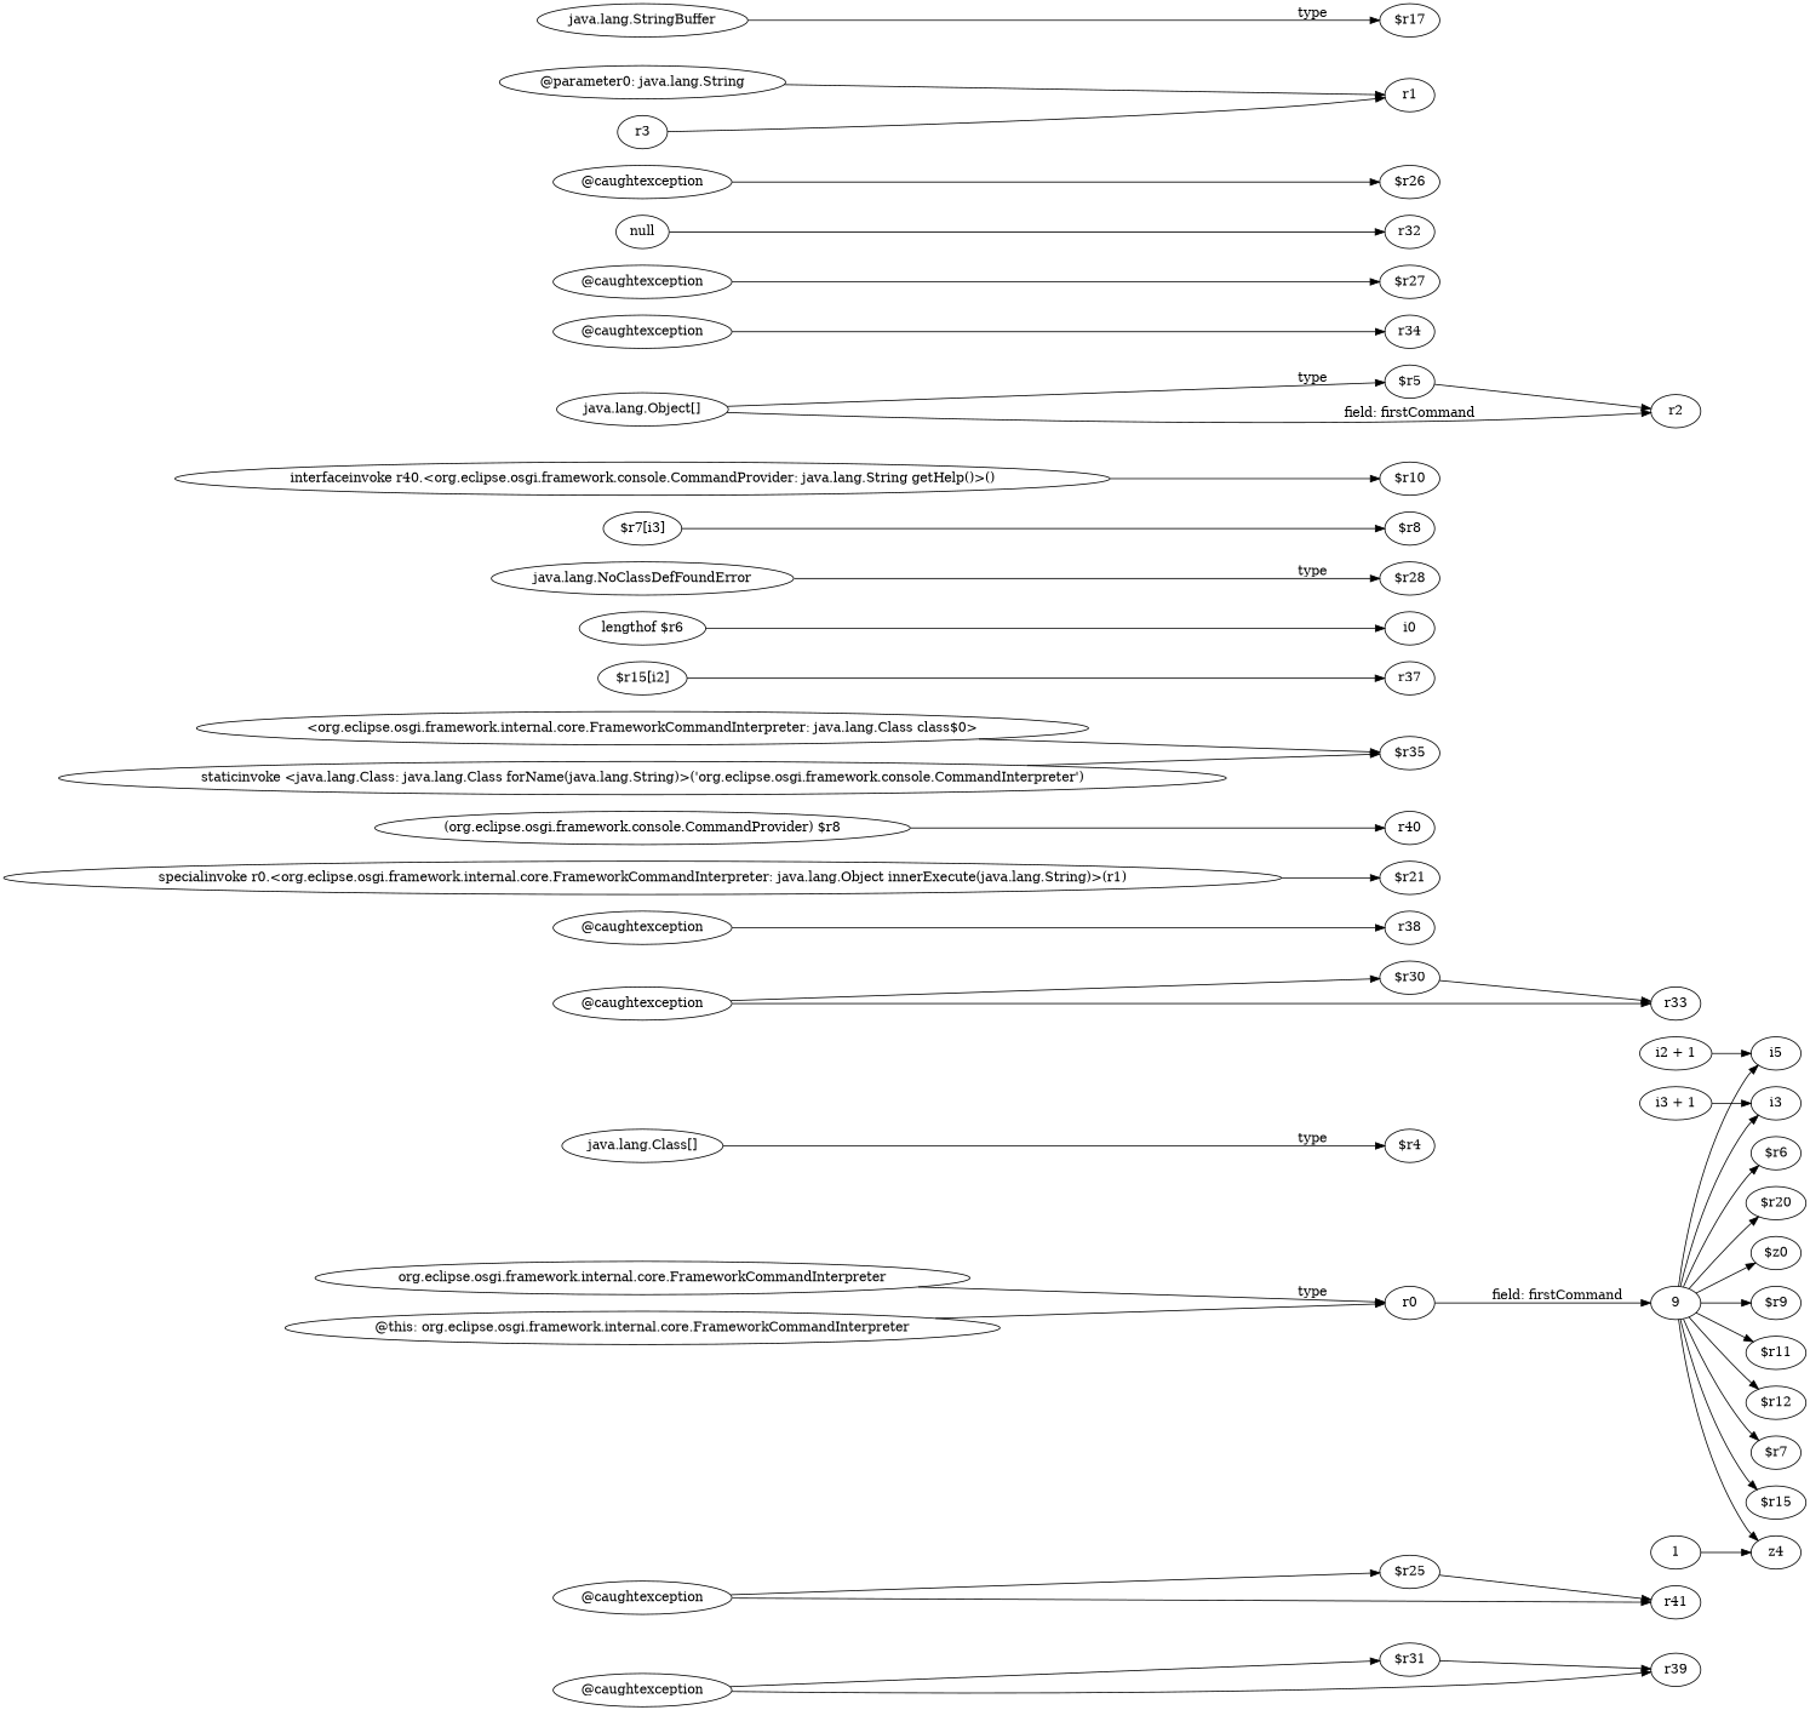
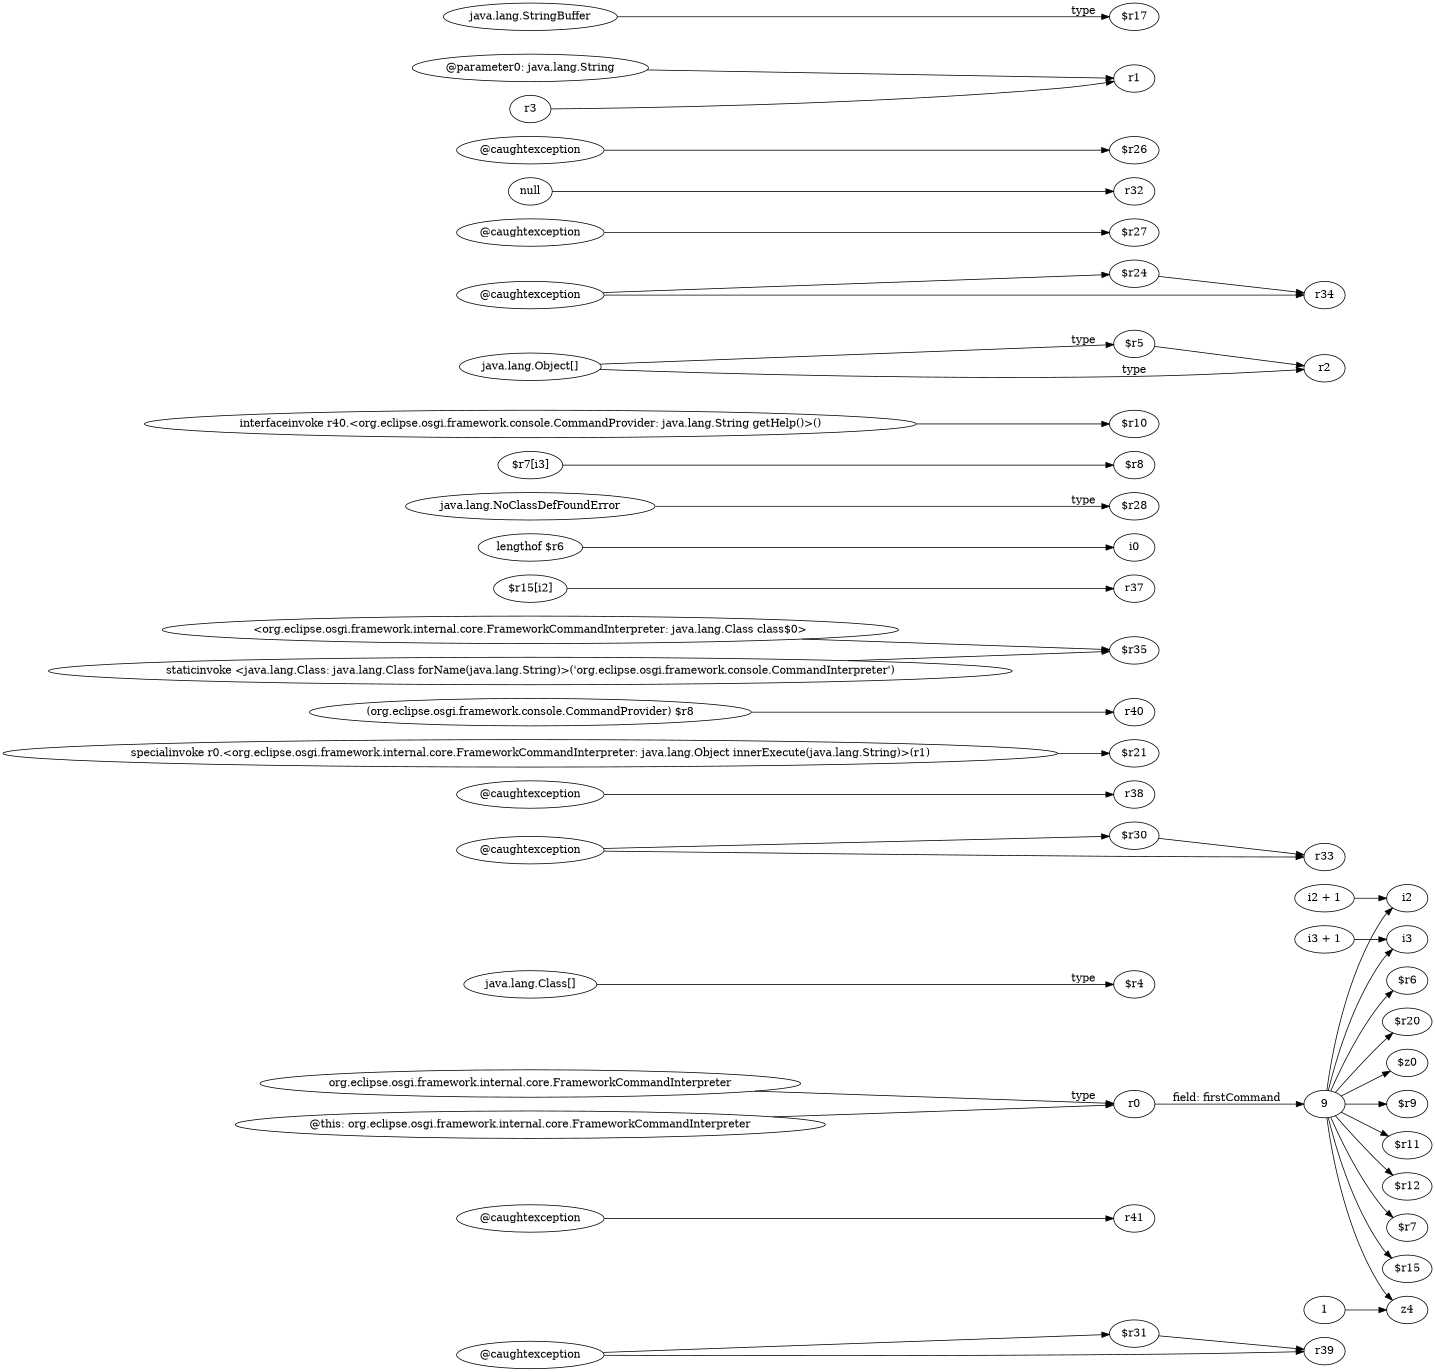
  digraph {
    rankdir=LR
    n1 [label="$r31"]
    n2 [label=r39]
-   n3 [label="$r25"]
    n4 [label=r41]
    n5 [label="i2 + 1"]
-   n6 [label=i5]
+   n6 [label=i2]
    n7 [label=9]
    n8 [label="$r15"]
    n9 [label="$r6"]
    n10 [label="$r20"]
    n11 [label="$z0"]
    n12 [label="$r9"]
    n13 [label="$r11"]
    n14 [label=i3]
    n15 [label="$r12"]
    n16 [label=z4]
    n17 [label="$r7"]
    n18 [label="$r4"]
    n19 [label="@caughtexception"]
    n20 [label="$r30"]
    n21 [label=r33]
    n22 [label="@caughtexception"]
    n23 [label=r0]
    n24 [label="@caughtexception"]
    n25 [label=r38]
    n26 [label="specialinvoke r0.<org.eclipse.osgi.framework.internal.core.FrameworkCommandInterpreter: java.lang.Object innerExecute(java.lang.String)>(r1)"]
    n27 [label="$r21"]
    n28 [label="(org.eclipse.osgi.framework.console.CommandProvider) $r8"]
    n29 [label=r40]
    n30 [label="<org.eclipse.osgi.framework.internal.core.FrameworkCommandInterpreter: java.lang.Class class$0>"]
    n31 [label="$r35"]
    n32 [label="org.eclipse.osgi.framework.internal.core.FrameworkCommandInterpreter"]
    n33 [label="$r15[i2]"]
    n34 [label=r37]
    n35 [label="@this: org.eclipse.osgi.framework.internal.core.FrameworkCommandInterpreter"]
    n36 [label="lengthof $r6"]
    n37 [label=i0]
    n38 [label="java.lang.NoClassDefFoundError"]
    n39 [label="$r28"]
    n40 [label="$r7[i3]"]
    n41 [label="$r8"]
    n42 [label="interfaceinvoke r40.<org.eclipse.osgi.framework.console.CommandProvider: java.lang.String getHelp()>()"]
    n43 [label="$r10"]
    n44 [label="i3 + 1"]
    n45 [label="$r5"]
    n46 [label=r2]
    n47 [label="java.lang.Class[]"]
    n48 [label="@caughtexception"]
+   n49 [label="$r24"]
    n50 [label=r34]
    n51 [label="@caughtexception"]
    n52 [label=1]
    n53 [label="@caughtexception"]
    n54 [label="$r27"]
    n55 [label="java.lang.Object[]"]
    n56 [label=null]
    n57 [label=r32]
    n58 [label="staticinvoke <java.lang.Class: java.lang.Class forName(java.lang.String)>('org.eclipse.osgi.framework.console.CommandInterpreter')"]
    n59 [label="@caughtexception"]
    n60 [label="$r26"]
    n61 [label="@parameter0: java.lang.String"]
    n62 [label=r1]
    n63 [label=r3]
    n64 [label="java.lang.StringBuffer"]
    n65 [label="$r17"]
    n1 -> n2
-   n3 -> n4
    n5 -> n6
    n7 -> n6
    n7 -> n8
    n7 -> n9
    n7 -> n10
    n7 -> n11
    n7 -> n12
    n7 -> n13
    n7 -> n14
    n7 -> n15
    n7 -> n16
    n7 -> n17
-   n19 -> n3
    n19 -> n4
    n20 -> n21
    n22 -> n20
    n22 -> n21
    n23 -> n7 [label="field: firstCommand"]
    n24 -> n25
    n26 -> n27
    n28 -> n29
    n30 -> n31
    n32 -> n23 [label=type]
    n33 -> n34
    n35 -> n23
    n36 -> n37
    n38 -> n39 [label=type]
    n40 -> n41
    n42 -> n43
    n44 -> n14
    n45 -> n46
    n47 -> n18 [label=type]
+   n48 -> n49
    n48 -> n50
+   n49 -> n50
    n51 -> n1
    n51 -> n2
    n52 -> n16
    n53 -> n54
    n55 -> n45 [label=type]
-   n55 -> n46 [label="field: firstCommand"]
+   n55 -> n46 [label=type]
    n56 -> n57
    n58 -> n31
    n59 -> n60
    n61 -> n62
    n63 -> n62
    n64 -> n65 [label=type]
  }
